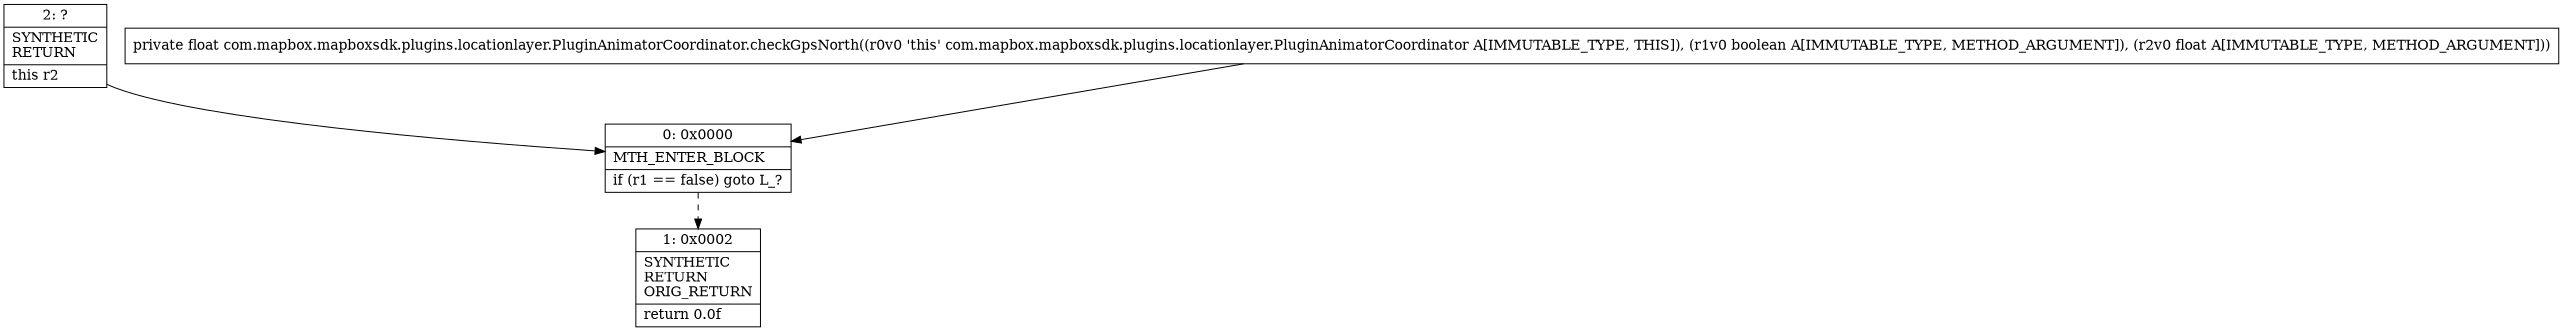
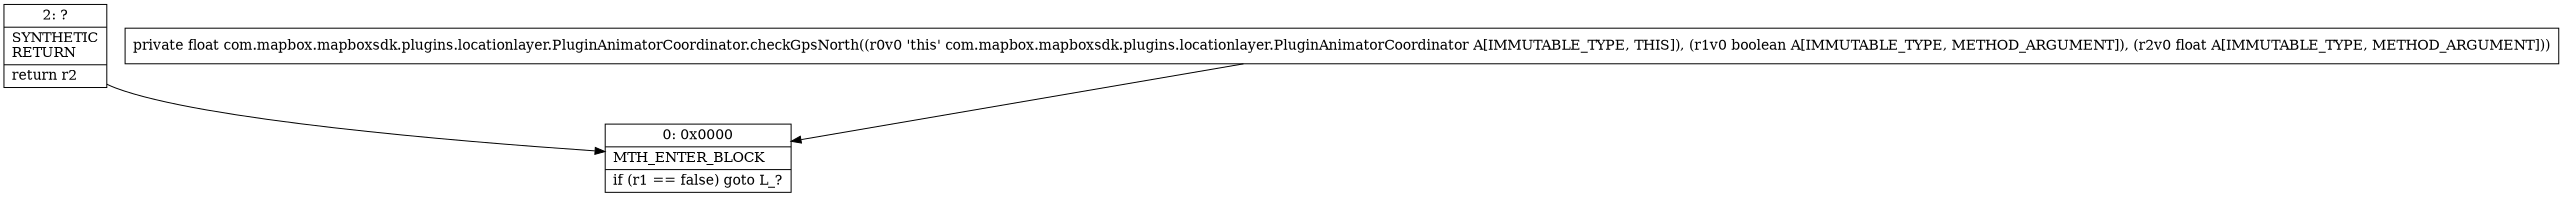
  digraph {
    node [shape=record]
    n1 [label="{0\:\ 0x0000|MTH_ENTER_BLOCK\l|if (r1 == false) goto L_?\l}"]
-   n2 [label="{1\:\ 0x0002|SYNTHETIC\lRETURN\lORIG_RETURN\l|return 0.0f\l}"]
-   n3 [label="{2\:\ ?|SYNTHETIC\lRETURN\l|this r2\l}"]
+   n3 [label="{2\:\ ?|SYNTHETIC\lRETURN\l|return r2\l}"]
    n4 [label="{private float com.mapbox.mapboxsdk.plugins.locationlayer.PluginAnimatorCoordinator.checkGpsNorth((r0v0 'this' com.mapbox.mapboxsdk.plugins.locationlayer.PluginAnimatorCoordinator A[IMMUTABLE_TYPE, THIS]), (r1v0 boolean A[IMMUTABLE_TYPE, METHOD_ARGUMENT]), (r2v0 float A[IMMUTABLE_TYPE, METHOD_ARGUMENT])) }"]
-   n1 -> n2 [style=dashed]
    n3 -> n1
    n4 -> n1
  }
